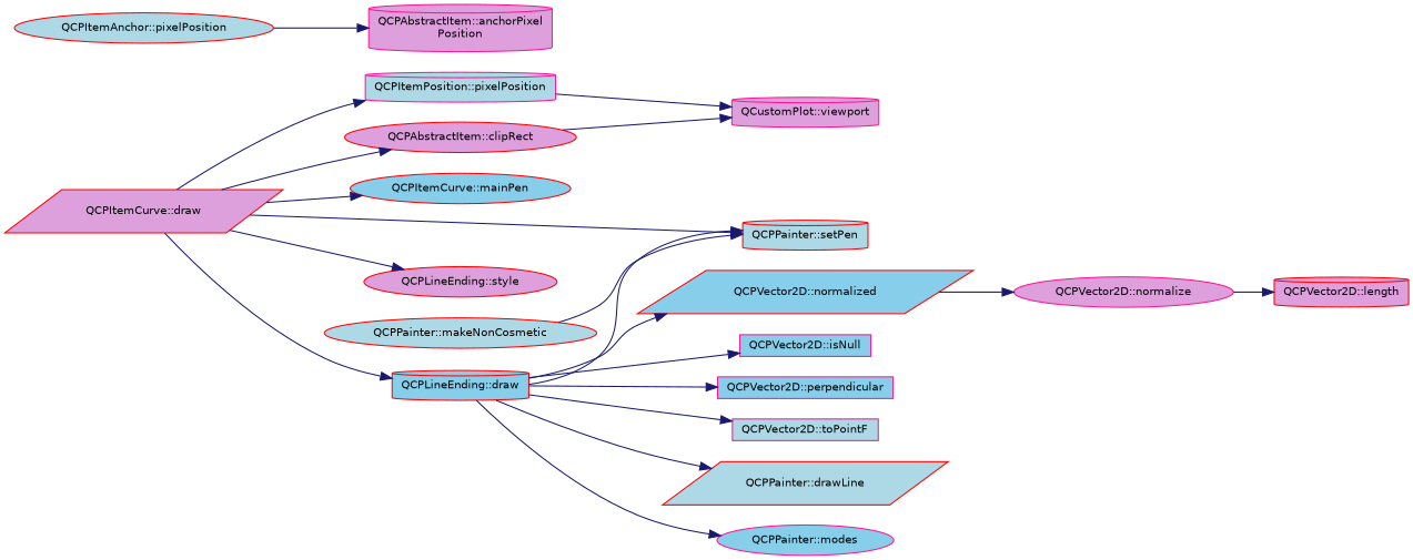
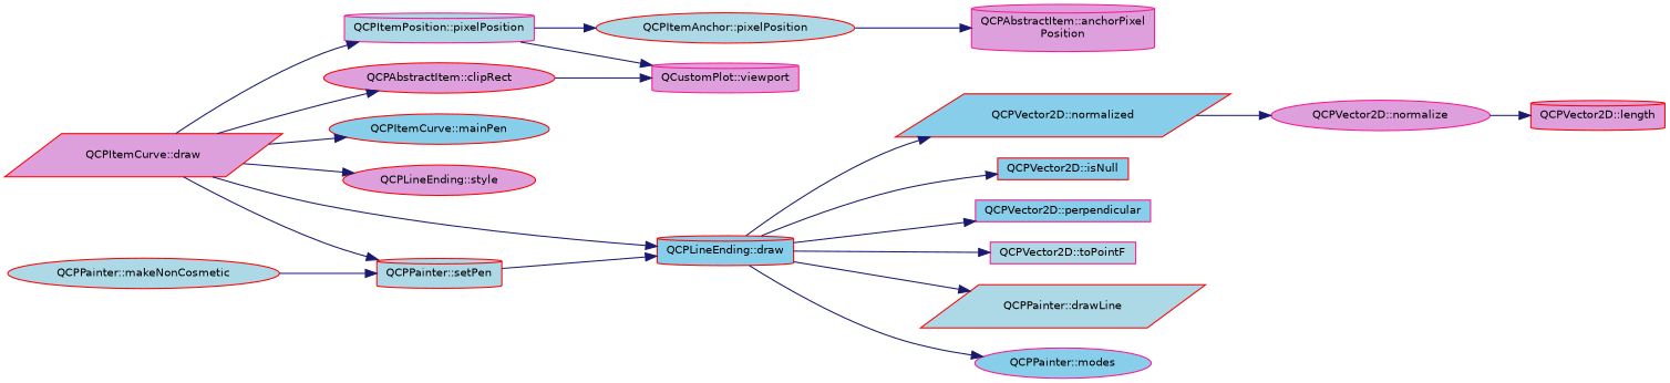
  digraph {
    rankdir=LR
    node [color=red fillcolor=plum fontname=Helvetica fontsize=10 shape=ellipse style=filled]
    edge [color=midnightblue fontname=Helvetica fontsize=10 labelfontname=Helvetica labelfontsize=10 style=solid]
    n1 [fontcolor=black height=0.2 label="QCPItemCurve::draw" shape=parallelogram width=0.4]
    n2 [color=deeppink fillcolor=lightblue height=0.2 label="QCPItemPosition::pixelPosition" shape=cylinder width=0.4]
    n3 [height=0.2 label="QCPAbstractItem::clipRect" width=0.4]
    n4 [fillcolor=skyblue height=0.2 label="QCPItemCurve::mainPen" width=0.4]
    n5 [fillcolor=lightblue height=0.2 label="QCPPainter::setPen" shape=cylinder width=0.4]
    n6 [height=0.2 label="QCPLineEnding::style" width=0.4]
    n7 [fillcolor=skyblue height=0.2 label="QCPLineEnding::draw" shape=cylinder width=0.4]
    n8 [fillcolor=lightblue height=0.2 label="QCPItemAnchor::pixelPosition" width=0.4]
    n9 [color=deeppink height=0.2 label="QCustomPlot::viewport" shape=cylinder width=0.4]
    n10 [fillcolor=skyblue height=0.2 label="QCPVector2D::normalized" shape=parallelogram width=0.4]
-   n11 [color=deeppink fillcolor=skyblue height=0.2 label="QCPVector2D::isNull" shape=box width=0.4]
+   n11 [fillcolor=skyblue height=0.2 label="QCPVector2D::isNull" shape=box width=0.4]
    n12 [color=deeppink fillcolor=skyblue height=0.2 label="QCPVector2D::perpendicular" shape=box width=0.4]
    n13 [color=deeppink fillcolor=lightblue height=0.2 label="QCPVector2D::toPointF" shape=box width=0.4]
    n14 [fillcolor=lightblue height=0.2 label="QCPPainter::drawLine" shape=parallelogram width=0.4]
    n15 [color=deeppink fillcolor=skyblue height=0.2 label="QCPPainter::modes" width=0.4]
    n16 [color=deeppink height=0.2 label="QCPAbstractItem::anchorPixel\lPosition" shape=cylinder width=0.4]
    n17 [fillcolor=lightblue height=0.2 label="QCPPainter::makeNonCosmetic" width=0.4]
    n18 [color=deeppink height=0.2 label="QCPVector2D::normalize" width=0.4]
    n19 [height=0.2 label="QCPVector2D::length" shape=cylinder width=0.4]
    n1 -> n2
    n1 -> n3
    n1 -> n4
    n1 -> n5
    n1 -> n6
    n1 -> n7
+   n2 -> n8
    n2 -> n9
    n3 -> n9
-   n7 -> n5
+   n5 -> n7
    n7 -> n10
    n7 -> n11
    n7 -> n12
    n7 -> n13
    n7 -> n14
    n7 -> n15
    n8 -> n16
    n10 -> n18
    n17 -> n5
    n18 -> n19
  }
